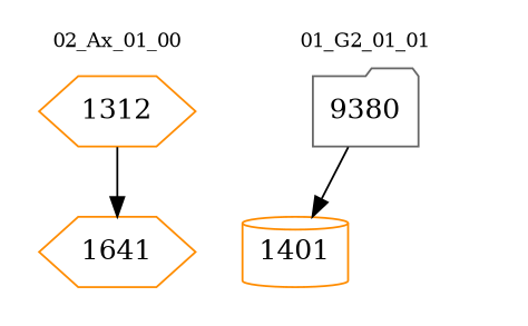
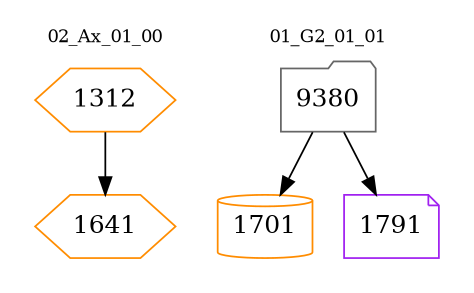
  digraph {
    node [color=darkorange shape=hexagon]
    edge [color=black]
    n1 [label=1312]
    n2 [label=1641]
    n3 [color=gray40 label=9380 shape=folder]
-   n4 [label=1401 shape=cylinder]
+   n4 [label=1701 shape=cylinder]
+   n5 [color=purple label=1791 shape=note]
    subgraph cluster_1 {
      color=white
      fontsize=10
      label="02_Ax_01_00"
      n1
      n2
    }
    subgraph cluster_2 {
      color=white
      fontsize=10
      label="01_G2_01_01"
      n3
      n4
+     n5
    }
    n1 -> n2
    n3 -> n4
+   n3 -> n5
  }
